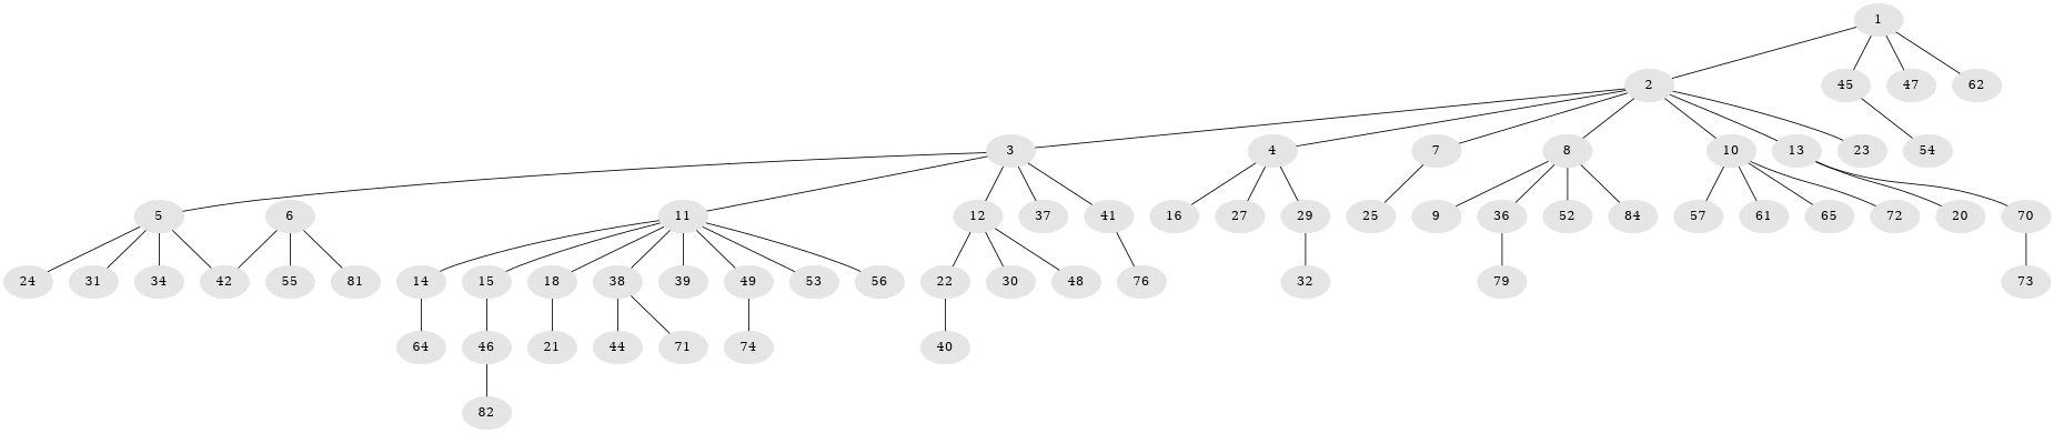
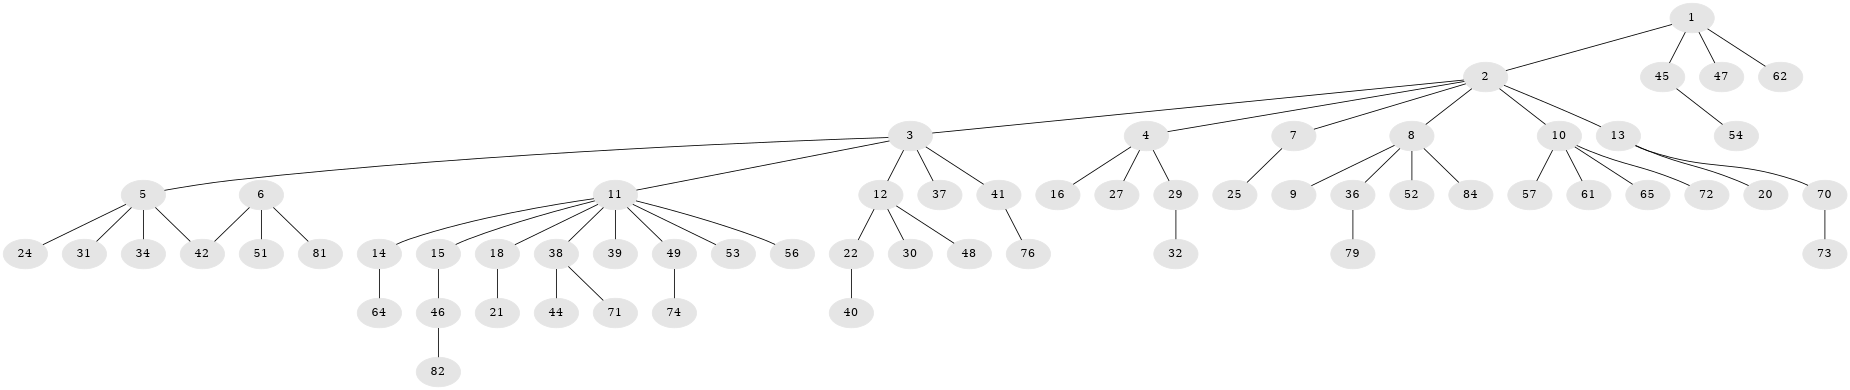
  graph {
    node [color=gray90 style=filled]
    1 [super="+59"]
    2 [super="+55"]
    45 [super="+76"]
    47
    62
    3 [super="+28"]
    4 [super="+33"]
    7 [super="+60"]
    8 [super="+46"]
    10 [super="+19"]
    13 [super="+58"]
-   23
    54
    5 [super="+17"]
    11 [super="+50"]
    12 [super="+35"]
    37
    41 [super="+78"]
    16
    27
    29
    25
    9
    36 [super="+43"]
    52
    84
    57
    61
    65
    72
    20
    70
    24
    31
    34
    42
    14
    15
    18
    38 [super="+66"]
    39 [super="+85"]
    49 [super="+80"]
    53
    56
    22
    30
    48
    n48 [label=76]
    32 [super="+67"]
    6 [super="+63"]
-   51 [label=55]
+   51
    81
    79
    64 [super="+69"]
    n55 [label=46 super="+75"]
    21 [super="+68"]
    44
    71
    74
    40
    73
    82
    1 -- 2
    1 -- 45
    1 -- 47
    1 -- 62
    2 -- 3
    2 -- 4
    2 -- 7
    2 -- 8
    2 -- 10
    2 -- 13
-   2 -- 23
    45 -- 54
    3 -- 5
    3 -- 11
    3 -- 12
    3 -- 37
    3 -- 41
    4 -- 16
    4 -- 27
    4 -- 29
    7 -- 25
    8 -- 9
    8 -- 36
    8 -- 52
    8 -- 84
    10 -- 57
    10 -- 61
    10 -- 65
    10 -- 72
    13 -- 20
    13 -- 70
    5 -- 24
    5 -- 31
    5 -- 34
    5 -- 42
    11 -- 14
    11 -- 15
    11 -- 18
    11 -- 38
    11 -- 39
    11 -- 49
    11 -- 53
    11 -- 56
    12 -- 22
    12 -- 30
    12 -- 48
    41 -- n48
    29 -- 32
    36 -- 79
    70 -- 73
    14 -- 64
    15 -- n55
    18 -- 21
    38 -- 44
    38 -- 71
    49 -- 74
    22 -- 40
    6 -- 42
    6 -- 51
    6 -- 81
    n55 -- 82
  }
